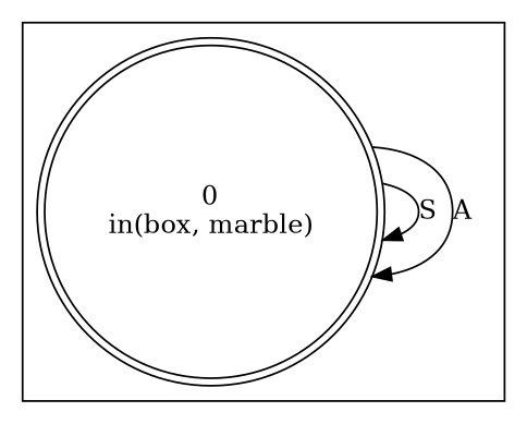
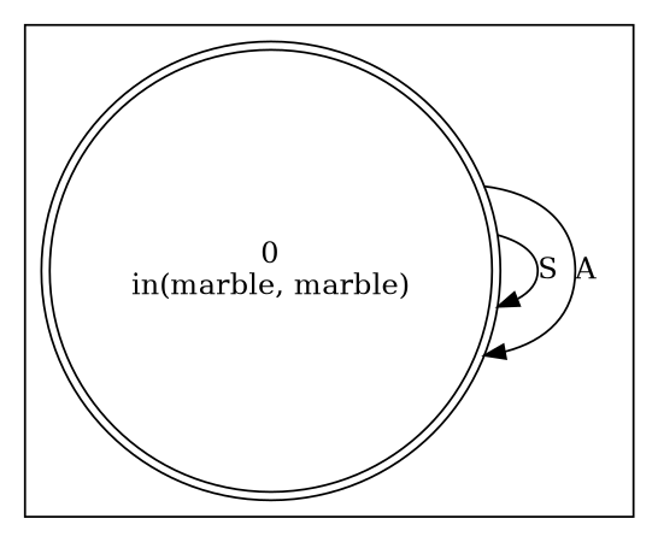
  digraph {
-   n1 [label="0\nin(box, marble)" shape=doublecircle]
+   n1 [label="0\nin(marble, marble)" shape=doublecircle]
    subgraph cluster_1 {
      n1
    }
    n1 -> n1 [label=S]
    n1 -> n1 [label=A]
  }
